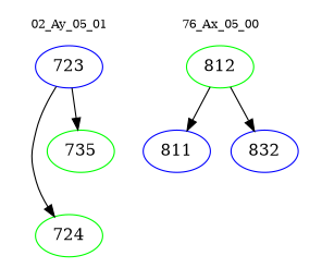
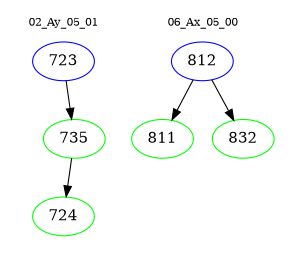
  digraph {
    node [color=blue]
    edge [color=black]
    n1 [label=723]
    n2 [color=green label=724]
    n3 [color=green label=735]
-   n4 [color=green label=812]
-   n5 [label=811]
-   n6 [label=832]
+   n4 [label=812]
+   n5 [color=green label=811]
+   n6 [color=green label=832]
    subgraph cluster_1 {
      color=white
      fontsize=10
      label="02_Ay_05_01"
      n1
      n2
      n3
    }
    subgraph cluster_2 {
      color=white
      fontsize=10
-     label="76_Ax_05_00"
+     label="06_Ax_05_00"
      n4
      n5
      n6
    }
-   n1 -> n2
+   n3 -> n2
    n1 -> n3
    n4 -> n5
    n4 -> n6
  }
